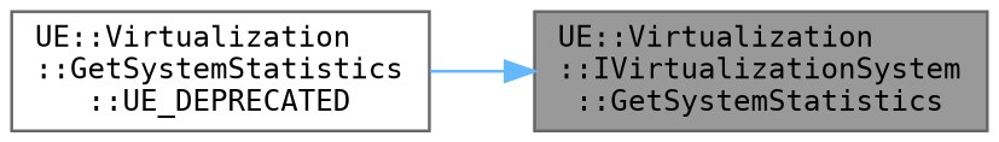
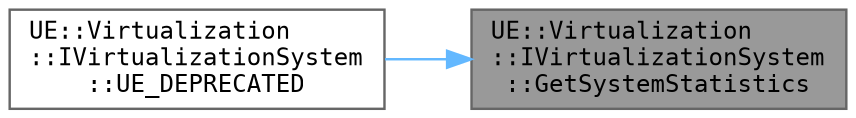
  digraph {
    rankdir=RL
    fontname="DejaVu Sans Mono"
    node [fontname="DejaVu Sans Mono" fontsize=10 shape=box style=filled]
    n1 [color=gray40 fillcolor=grey60 fontcolor=black height=0.2 label="UE::Virtualization\l::IVirtualizationSystem\l::GetSystemStatistics" width=0.4]
-   n2 [color=grey40 fillcolor=white height=0.2 label="UE::Virtualization\l::GetSystemStatistics\l::UE_DEPRECATED" width=0.4]
+   n2 [color=grey40 fillcolor=white height=0.2 label="UE::Virtualization\l::IVirtualizationSystem\l::UE_DEPRECATED" width=0.4]
    n1 -> n2 [color=steelblue1 dir=back fontname="DejaVu Sans Mono" fontsize=10 labelfontname=Helvetica labelfontsize=10 style=solid]
  }
